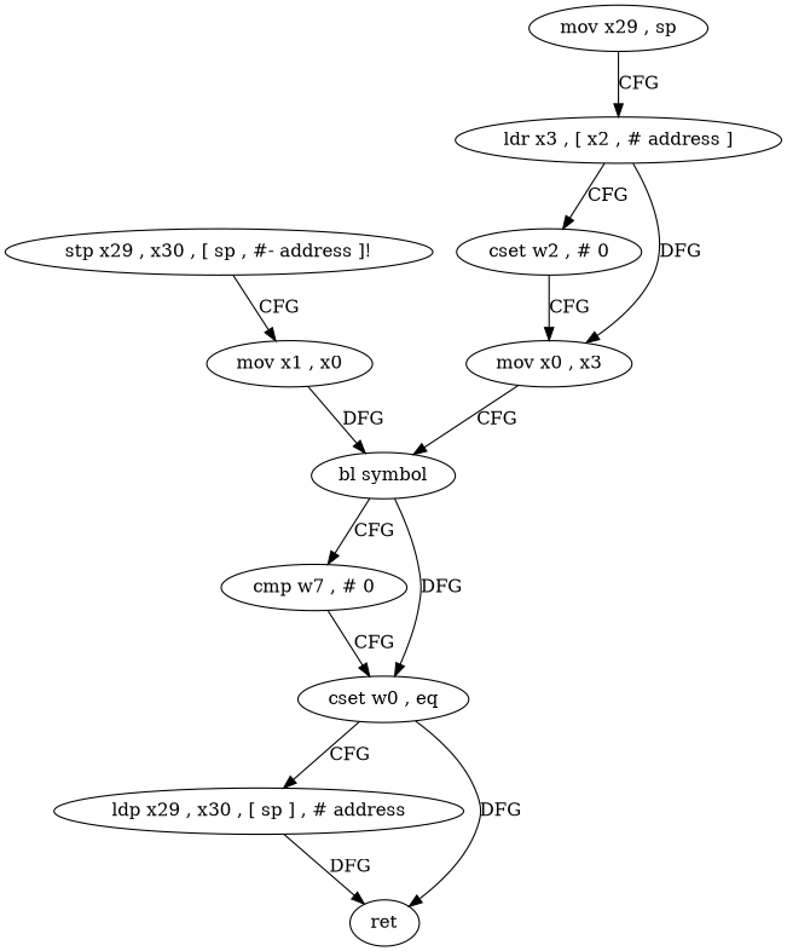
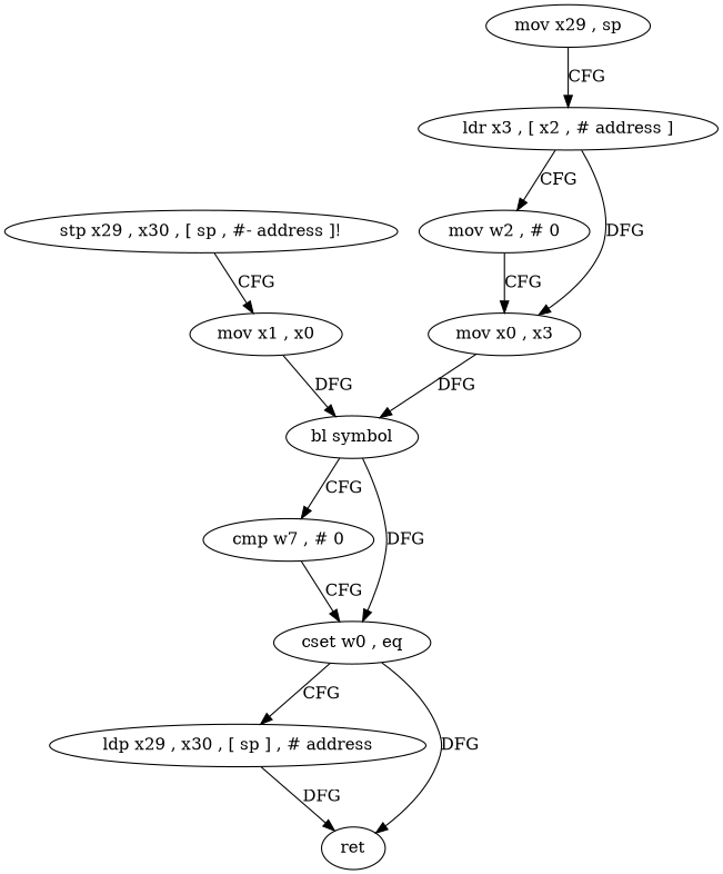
  digraph {
    n1 [label="stp x29 , x30 , [ sp , #- address ]!"]
    n2 [label="mov x1 , x0"]
    n3 [label="bl symbol"]
    n4 [label="mov x29 , sp"]
    n5 [label="ldr x3 , [ x2 , # address ]"]
    n6 [label="cmp w7 , # 0"]
    n7 [label="cset w0 , eq"]
-   n8 [label="cset w2 , # 0"]
+   n8 [label="mov w2 , # 0"]
    n9 [label="mov x0 , x3"]
    n10 [label="ldp x29 , x30 , [ sp ] , # address"]
    n11 [label=ret]
    n1 -> n2 [label=CFG]
    n2 -> n3 [label=DFG]
    n3 -> n6 [label=CFG]
    n3 -> n7 [label=DFG]
    n4 -> n5 [label=CFG]
    n5 -> n8 [label=CFG]
    n5 -> n9 [label=DFG]
    n6 -> n7 [label=CFG]
    n7 -> n10 [label=CFG]
    n7 -> n11 [label=DFG]
    n8 -> n9 [label=CFG]
-   n9 -> n3 [label=CFG]
+   n9 -> n3 [label=DFG]
    n10 -> n11 [label=DFG]
  }
